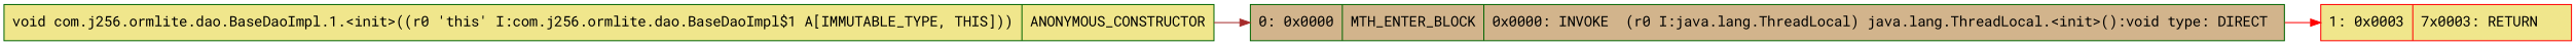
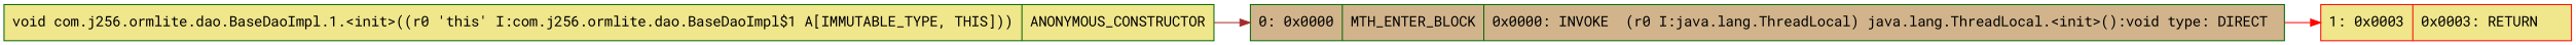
  digraph {
    rankdir=LR
    fontname="Roboto Mono"
    node [shape=record style=filled fillcolor=khaki color=darkgreen fontname="Roboto Mono"]
    edge [fontname="Roboto Mono"]
    n1 [label="{0\:\ 0x0000|MTH_ENTER_BLOCK\l|0x0000: INVOKE  (r0 I:java.lang.ThreadLocal) java.lang.ThreadLocal.\<init\>():void type: DIRECT \l}" fillcolor=tan]
-   n2 [label="{1\:\ 0x0003|7x0003: RETURN   \l}" color=red]
+   n2 [label="{1\:\ 0x0003|0x0003: RETURN   \l}" color=red]
    n3 [label="{void com.j256.ormlite.dao.BaseDaoImpl.1.\<init\>((r0 'this' I:com.j256.ormlite.dao.BaseDaoImpl$1 A[IMMUTABLE_TYPE, THIS]))  | ANONYMOUS_CONSTRUCTOR\l}"]
    n1 -> n2 [color=red]
    n3 -> n1 [color=brown]
  }
